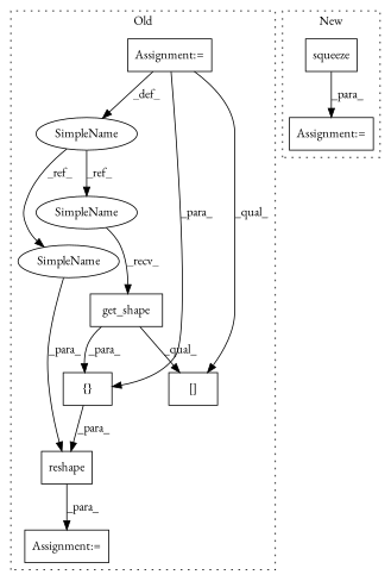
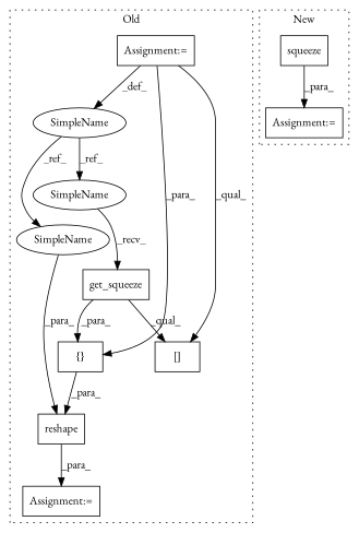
  digraph {
    fontname="EB Garamond"
    node [a=32 l=12 s=1521 shape=box fontname="EB Garamond"]
    edge [fontname="EB Garamond"]
-   n1 [l=11 label=get_shape s=1697]
+   n1 [l=11 label=get_squeeze s=1697]
    n2 [a=42 label=SimpleName shape=ellipse]
    n3 [l="8,1" label=reshape s="1749,1794"]
    n4 [a=4 l="1,1" label="{}" s="1779,1793"]
    n5 [a=2 l="25,1" label="[]" s="1684,1710"]
    n6 [a=7 l=1 label="Assignment:=" s=1737]
    n7 [a=7 label="Assignment:="]
    n8 [a=42 label=SimpleName s=1757 shape=ellipse]
    n9 [a=42 label=SimpleName s=1684 shape=ellipse]
    n10 [l="8,1" label=squeeze s="2856,2875"]
    n11 [a=7 l=1 label="Assignment:=" s=2844]
    subgraph cluster_1 {
      label=Old
      style=dotted
      n1
      n2
      n3
      n4
      n5
      n6
      n7
      n8
      n9
    }
    subgraph cluster_2 {
      label=New
      style=dotted
      n10
      n11
    }
    n1 -> n4 [label=_para_]
    n1 -> n5 [label=_qual_]
    n2 -> n8 [label=_ref_]
    n2 -> n9 [label=_ref_]
    n3 -> n6 [label=_para_]
    n4 -> n3 [label=_para_]
    n7 -> n2 [label=_def_]
    n7 -> n4 [label=_para_]
    n7 -> n5 [label=_qual_]
    n8 -> n3 [label=_para_]
    n9 -> n1 [label=_recv_]
    n10 -> n11 [label=_para_]
  }
